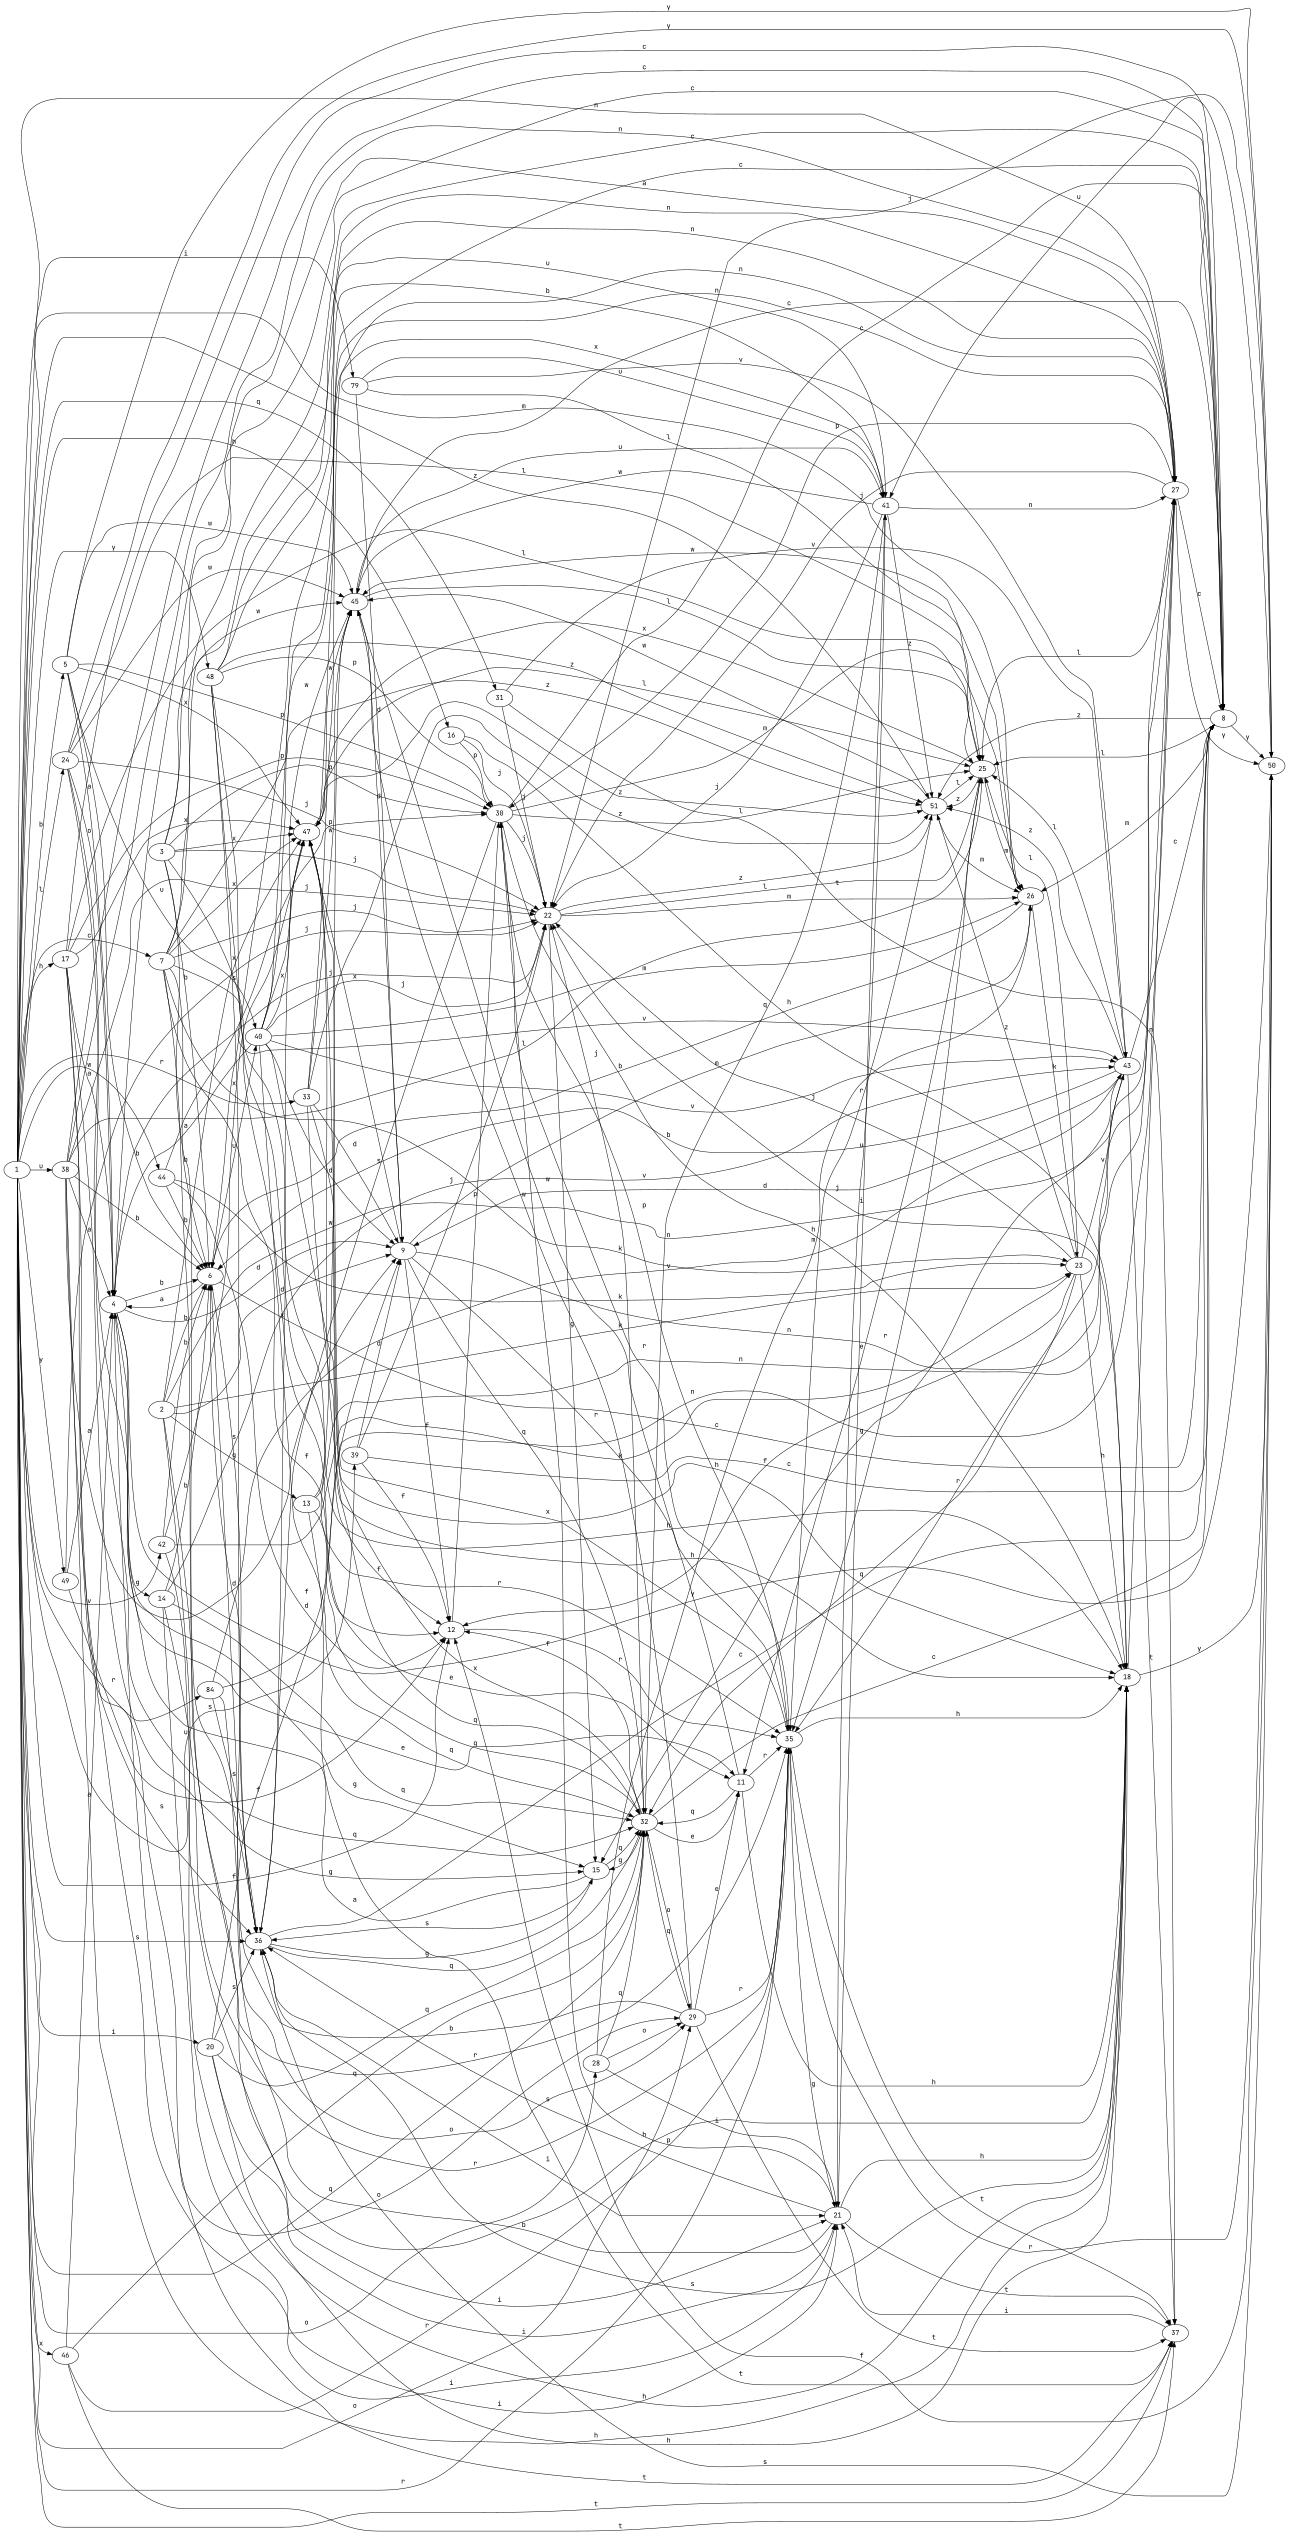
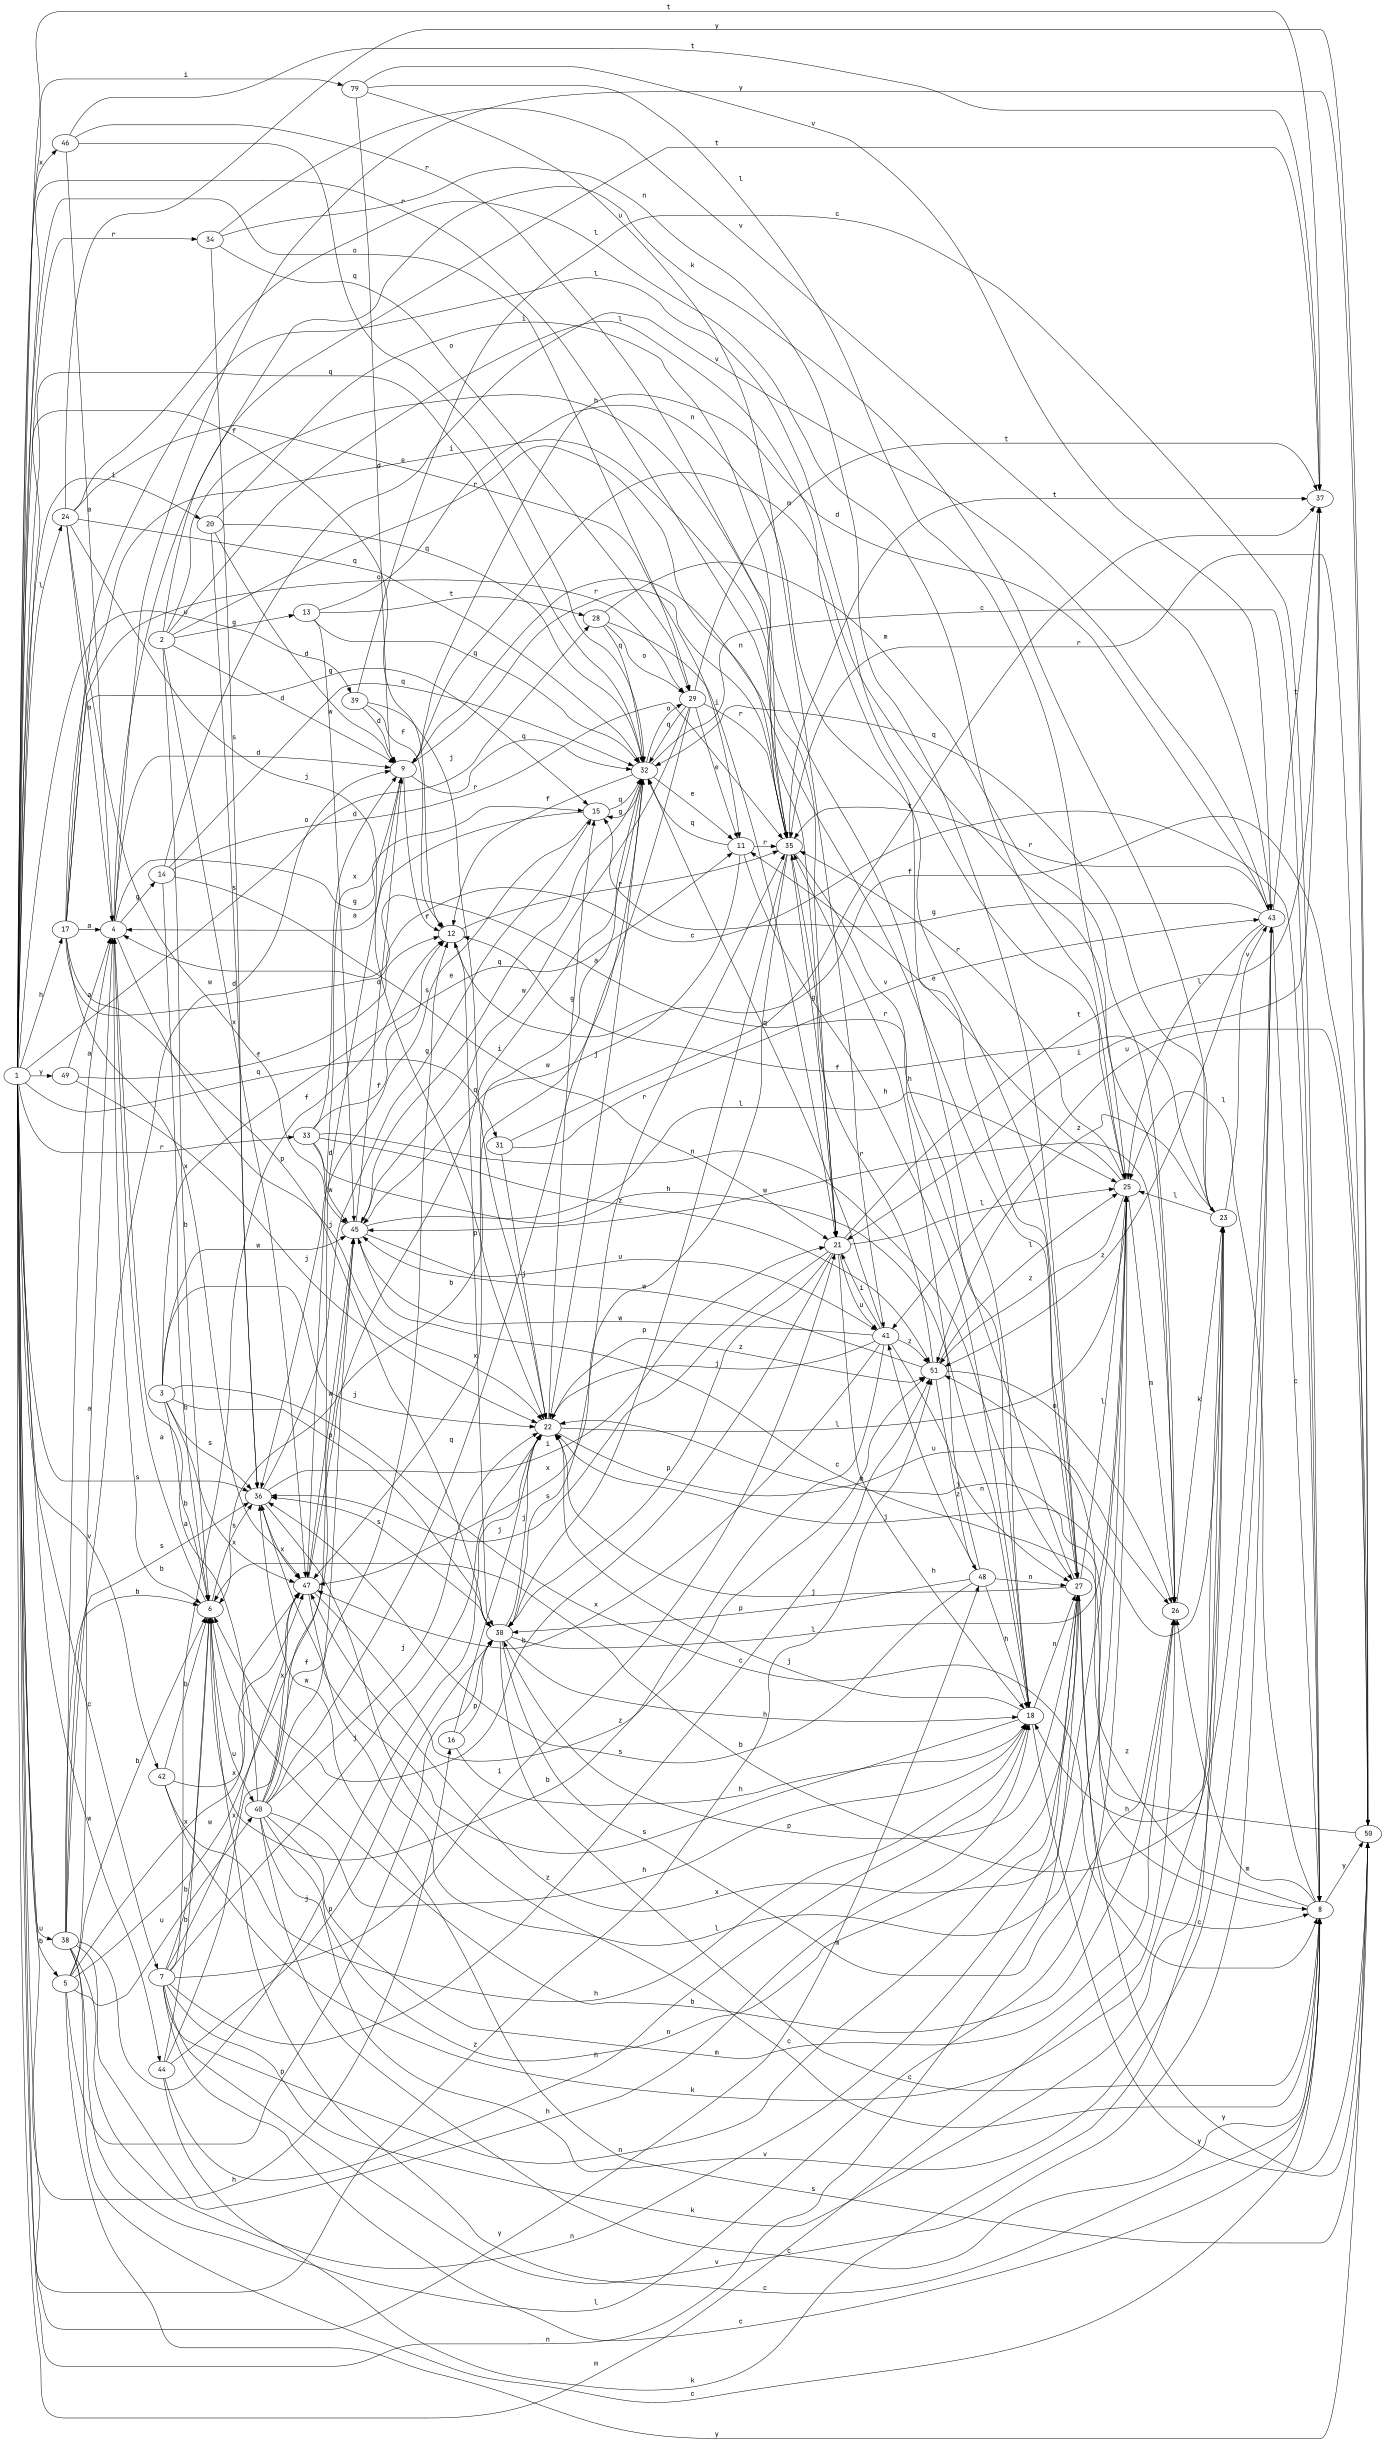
  strict digraph {
    fontname="JetBrains Mono"
    rankdir=LR
    node [fontname="JetBrains Mono"]
    edge [fontname="JetBrains Mono"]
    5
    4
    6
    40
    30
    45
    50
    47
    15
    14
    9
    22
    37
    8
    36
    32
    27
    18
    26
    43
    25
    35
    41
    12
    51
    21
    29
    11
    17
    24
    38
    23
    46
    49
    1
    7
    42
    44
    39
    n40 [label=79]
    20
    33
    16
    48
    28
    31
-   34 [label=84]
+   34
    2
    13
    3
    5 -> 4 [label=a]
    5 -> 6 [label=b]
    5 -> 40 [label=u]
    5 -> 30 [label=p]
    5 -> 45 [label=w]
    5 -> 50 [label=y]
    5 -> 47 [label=x]
    4 -> 6 [label=b]
    4 -> 50 [label=y]
    4 -> 15 [label=g]
    4 -> 14 [label=g]
    4 -> 9 [label=d]
    4 -> 22 [label=j]
    4 -> 37 [label=t]
    6 -> 4 [label=a]
    6 -> 40 [label=u]
    6 -> 8 [label=c]
    6 -> 36 [label=s]
    40 -> 4 [label=a]
    40 -> 45 [label=w]
    40 -> 47 [label=x]
    40 -> 9 [label=d]
    40 -> 22 [label=j]
    40 -> 8 [label=c]
    40 -> 32 [label=q]
    40 -> 27 [label=n]
    40 -> 18 [label=h]
    40 -> 26 [label=m]
    40 -> 43 [label=v]
    30 -> 22 [label=j]
    30 -> 8 [label=c]
    30 -> 36 [label=s]
    30 -> 18 [label=h]
    30 -> 26 [label=m]
    30 -> 25 [label=l]
    30 -> 35 [label=r]
    45 -> 9 [label=d]
    45 -> 8 [label=c]
-   36 -> 32 [label=q]
+   45 -> 32 [label=q]
    45 -> 25 [label=l]
    45 -> 41 [label=u]
    50 -> 22 [label=j]
    50 -> 36 [label=s]
    50 -> 35 [label=r]
    50 -> 41 [label=u]
    50 -> 12 [label=f]
    47 -> 45 [label=w]
    47 -> 32 [label=q]
    47 -> 25 [label=l]
    47 -> 51 [label=z]
    15 -> 4 [label=a]
    15 -> 36 [label=s]
    15 -> 32 [label=q]
    14 -> 6 [label=b]
    14 -> 32 [label=q]
    14 -> 43 [label=v]
    14 -> 35 [label=r]
    14 -> 21 [label=i]
    9 -> 47 [label=x]
    9 -> 32 [label=q]
    9 -> 27 [label=n]
    9 -> 26 [label=m]
    9 -> 35 [label=r]
    9 -> 12 [label=f]
    22 -> 15 [label=g]
    22 -> 26 [label=m]
    22 -> 25 [label=l]
    22 -> 51 [label=z]
    37 -> 21 [label=i]
    8 -> 50 [label=y]
    8 -> 26 [label=m]
    8 -> 25 [label=l]
    8 -> 51 [label=z]
    36 -> 47 [label=x]
    36 -> 15 [label=g]
    36 -> 8 [label=c]
    36 -> 21 [label=i]
    32 -> 47 [label=x]
    32 -> 15 [label=g]
    32 -> 22 [label=j]
    32 -> 8 [label=c]
    32 -> 12 [label=f]
    32 -> 29 [label=o]
    32 -> 11 [label=e]
    27 -> 4 [label=a]
    27 -> 30 [label=p]
    27 -> 50 [label=y]
    27 -> 22 [label=j]
    27 -> 8 [label=c]
    27 -> 25 [label=l]
    18 -> 50 [label=y]
    18 -> 22 [label=j]
    18 -> 36 [label=s]
    18 -> 27 [label=n]
    26 -> 6 [label=b]
    26 -> 45 [label=w]
    26 -> 23 [label=k]
    43 -> 6 [label=b]
    43 -> 15 [label=g]
    43 -> 9 [label=d]
    43 -> 37 [label=t]
    43 -> 8 [label=c]
    43 -> 25 [label=l]
    43 -> 35 [label=r]
    43 -> 51 [label=z]
    25 -> 47 [label=x]
    25 -> 26 [label=m]
    25 -> 35 [label=r]
    25 -> 51 [label=z]
    25 -> 11 [label=e]
    35 -> 30 [label=p]
    35 -> 47 [label=x]
    35 -> 37 [label=t]
    35 -> 18 [label=h]
    35 -> 21 [label=g]
    41 -> 6 [label=b]
    41 -> 45 [label=w]
    41 -> 47 [label=x]
    41 -> 22 [label=j]
    41 -> 32 [label=q]
    41 -> 27 [label=n]
    41 -> 51 [label=z]
    41 -> 21 [label=i]
    12 -> 30 [label=p]
    12 -> 35 [label=r]
    51 -> 45 [label=w]
    51 -> 26 [label=m]
    51 -> 25 [label=l]
    51 -> 35 [label=r]
    21 -> 6 [label=b]
    21 -> 30 [label=p]
    21 -> 37 [label=t]
    21 -> 36 [label=s]
    21 -> 18 [label=h]
+   21 -> 25 [label=l]
    21 -> 41 [label=u]
    29 -> 6 [label=b]
    29 -> 45 [label=w]
    29 -> 37 [label=t]
    29 -> 32 [label=q]
    29 -> 35 [label=r]
    29 -> 11 [label=e]
    11 -> 45 [label=w]
    11 -> 32 [label=q]
    11 -> 18 [label=h]
    11 -> 35 [label=r]
    17 -> 4 [label=a]
    17 -> 30 [label=p]
    17 -> 47 [label=x]
    17 -> 15 [label=g]
    17 -> 8 [label=c]
    17 -> 25 [label=l]
    17 -> 21 [label=i]
    17 -> 29 [label=o]
-   24 -> 4 [label=o]
+   24 -> 4 [label=a]
    24 -> 45 [label=w]
    24 -> 50 [label=y]
    24 -> 22 [label=j]
    24 -> 32 [label=q]
    24 -> 25 [label=l]
    24 -> 11 [label=e]
    38 -> 4 [label=a]
    38 -> 6 [label=b]
    38 -> 9 [label=d]
    38 -> 22 [label=j]
    38 -> 8 [label=c]
    38 -> 36 [label=s]
    38 -> 27 [label=n]
    38 -> 18 [label=h]
    38 -> 25 [label=l]
    23 -> 22 [label=j]
    23 -> 32 [label=q]
    23 -> 18 [label=h]
    23 -> 43 [label=v]
    23 -> 25 [label=l]
    23 -> 12 [label=f]
    23 -> 51 [label=z]
    46 -> 4 [label=a]
    46 -> 37 [label=t]
    46 -> 32 [label=q]
    46 -> 35 [label=r]
    49 -> 4 [label=a]
    49 -> 22 [label=j]
    49 -> 12 [label=f]
    1 -> 5 [label=b]
    1 -> 37 [label=t]
    1 -> 36 [label=s]
    1 -> 32 [label=q]
    1 -> 27 [label=n]
    1 -> 26 [label=m]
    1 -> 35 [label=r]
    1 -> 12 [label=f]
    1 -> 51 [label=z]
    1 -> 29 [label=o]
    1 -> 17 [label=h]
    1 -> 24 [label=l]
    1 -> 38 [label=u]
    1 -> 46 [label=x]
    1 -> 49 [label=y]
    1 -> 7 [label=c]
    1 -> 42 [label=v]
    1 -> 44 [label=w]
    1 -> 39 [label=u]
    1 -> n40 [label=i]
    1 -> 20 [label=i]
    1 -> 33 [label=r]
    1 -> 16 [label=h]
    1 -> 48 [label=y]
    1 -> 28 [label=o]
    1 -> 31 [label=q]
    1 -> 34 [label=r]
    7 -> 6 [label=b]
    7 -> 47 [label=x]
    7 -> 22 [label=j]
    7 -> 8 [label=c]
    7 -> 27 [label=n]
    7 -> 43 [label=v]
    7 -> 12 [label=f]
    7 -> 51 [label=z]
    7 -> 21 [label=i]
    7 -> 23 [label=k]
    42 -> 6 [label=b]
    42 -> 47 [label=x]
    42 -> 18 [label=h]
    42 -> 23 [label=k]
    44 -> 6 [label=b]
    44 -> 30 [label=p]
    44 -> 12 [label=f]
    44 -> 23 [label=k]
    39 -> 9 [label=d]
    39 -> 22 [label=j]
    39 -> 8 [label=c]
    39 -> 12 [label=f]
    n40 -> 9 [label=d]
    n40 -> 43 [label=v]
    n40 -> 25 [label=l]
    n40 -> 41 [label=u]
    20 -> 9 [label=d]
    20 -> 36 [label=s]
    20 -> 32 [label=q]
-   20 -> 18 [label=h]
+   44 -> 18 [label=h]
    20 -> 21 [label=i]
    33 -> 45 [label=w]
    33 -> 9 [label=d]
    33 -> 27 [label=n]
    33 -> 18 [label=h]
    33 -> 12 [label=f]
    33 -> 51 [label=z]
    16 -> 30 [label=p]
    16 -> 22 [label=j]
    16 -> 18 [label=h]
    48 -> 30 [label=p]
    48 -> 36 [label=s]
    48 -> 27 [label=n]
    48 -> 18 [label=h]
    48 -> 35 [label=r]
    48 -> 41 [label=u]
-   48 -> 51 [label=z]
+   51 -> 48 [label=z]
    28 -> 32 [label=q]
    28 -> 26 [label=m]
    28 -> 21 [label=i]
    28 -> 29 [label=o]
    31 -> 22 [label=j]
    31 -> 37 [label=t]
    31 -> 43 [label=v]
    34 -> 36 [label=s]
    34 -> 27 [label=n]
    34 -> 43 [label=v]
    34 -> 29 [label=o]
    2 -> 6 [label=b]
    2 -> 47 [label=x]
    2 -> 9 [label=d]
-   2 -> 27 [label=n]
+   2 -> 27 [label=l]
    2 -> 18 [label=h]
    2 -> 35 [label=r]
    2 -> 23 [label=k]
    2 -> 13 [label=g]
    13 -> 45 [label=w]
-   13 -> 37 [label=t]
+   13 -> 28 [label=t]
    13 -> 32 [label=q]
    13 -> 27 [label=n]
    3 -> 6 [label=b]
    3 -> 30 [label=p]
    3 -> 45 [label=w]
    3 -> 47 [label=x]
    3 -> 22 [label=j]
    3 -> 8 [label=c]
    3 -> 36 [label=s]
    3 -> 11 [label=e]
  }
